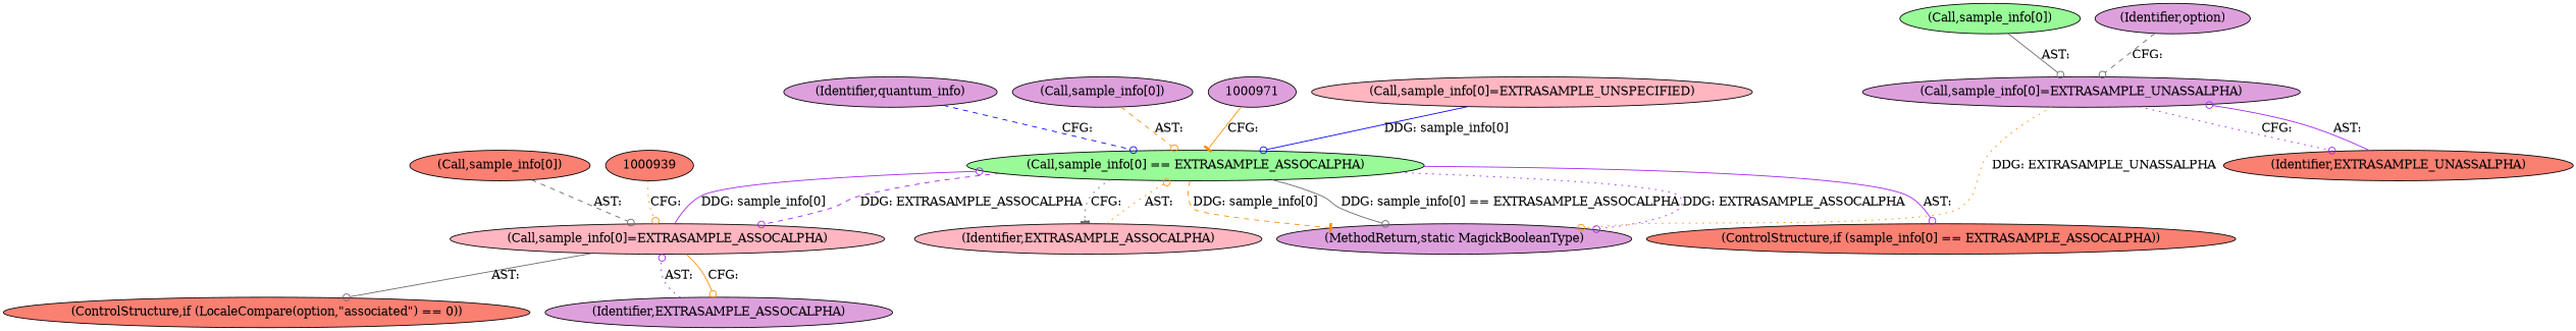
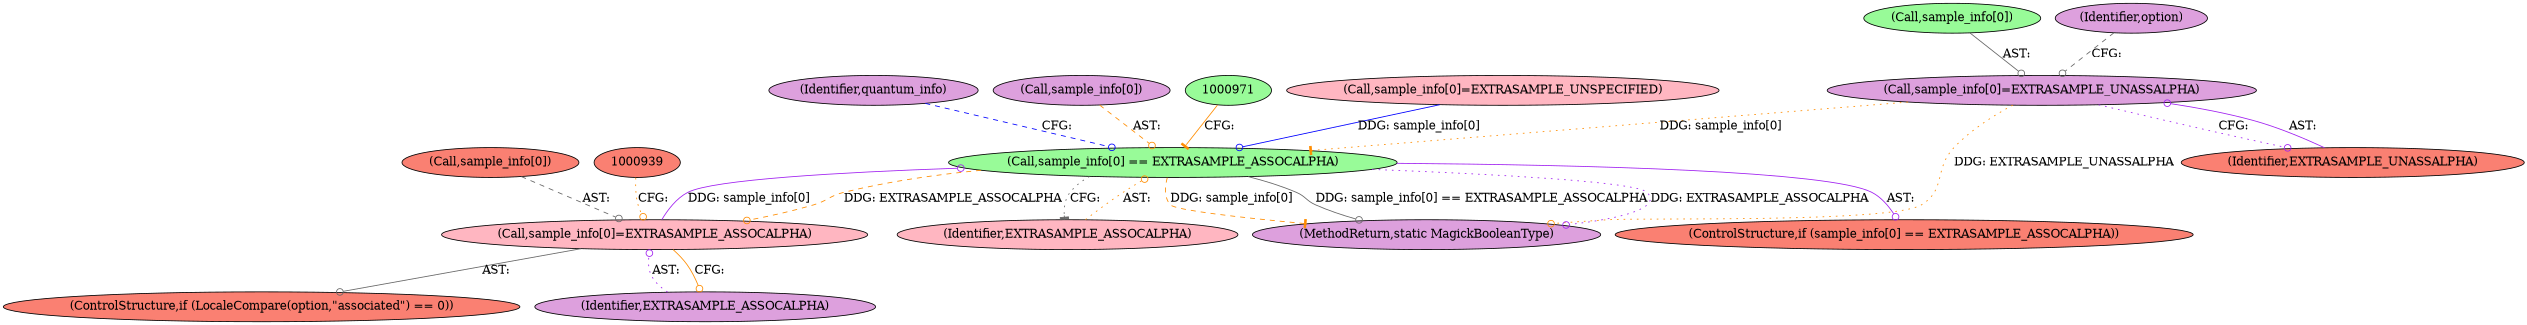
  digraph {
    node [fillcolor=plum style=filled]
    edge [arrowhead=odot color=darkorange style=solid]
    n1 [label="(Call,sample_info[0]=EXTRASAMPLE_UNASSALPHA)"]
    n2 [fillcolor=palegreen label="(Call,sample_info[0] == EXTRASAMPLE_ASSOCALPHA)"]
    n3 [label="(MethodReturn,static MagickBooleanType)"]
    n4 [fillcolor=salmon label="(Identifier,EXTRASAMPLE_UNASSALPHA)"]
    n5 [fillcolor=lightpink label="(Call,sample_info[0]=EXTRASAMPLE_ASSOCALPHA)"]
    n6 [fillcolor=lightpink label="(Identifier,EXTRASAMPLE_ASSOCALPHA)"]
    n7 [fillcolor=salmon label="(ControlStructure,if (sample_info[0] == EXTRASAMPLE_ASSOCALPHA))"]
    n8 [fillcolor=salmon label="(ControlStructure,if (LocaleCompare(option,\"associated\") == 0))"]
    n9 [label="(Identifier,EXTRASAMPLE_ASSOCALPHA)"]
    n10 [fillcolor=palegreen label="(Call,sample_info[0])"]
    n11 [fillcolor=salmon label="(Call,sample_info[0])"]
    n12 [label="(Identifier,option)"]
    n13 [fillcolor=lightpink label="(Call,sample_info[0]=EXTRASAMPLE_UNSPECIFIED)"]
    n14 [label="(Identifier,quantum_info)"]
    n15 [label="(Call,sample_info[0])"]
-   1000971
+   1000971 [fillcolor=palegreen]
    1000939 [fillcolor=salmon]
+   n1 -> n2 [arrowhead=tee label="DDG: sample_info[0]" style=dotted]
    n1 -> n3 [label="DDG: EXTRASAMPLE_UNASSALPHA" style=dotted]
    n1 -> n4 [color=purple label="CFG: " style=dotted]
    n2 -> n3 [color=gray40 label="DDG: sample_info[0] == EXTRASAMPLE_ASSOCALPHA"]
    n2 -> n3 [color=purple label="DDG: EXTRASAMPLE_ASSOCALPHA" style=dotted]
    n2 -> n3 [arrowhead=tee label="DDG: sample_info[0]" style=dashed]
-   n2 -> n5 [color=purple label="DDG: EXTRASAMPLE_ASSOCALPHA" style=dashed]
+   n2 -> n5 [label="DDG: EXTRASAMPLE_ASSOCALPHA" style=dashed]
    n2 -> n6 [arrowhead=tee color=gray40 label="CFG: " style=dotted]
    n2 -> n7 [color=purple label="AST: "]
    n4 -> n1 [color=purple label="AST: "]
    n5 -> n2 [color=purple label="DDG: sample_info[0]"]
    n5 -> n8 [color=gray40 label="AST: "]
    n5 -> n9 [label="CFG: "]
    n6 -> n2 [label="AST: " style=dotted]
    n9 -> n5 [color=purple label="AST: " style=dotted]
    n10 -> n1 [color=gray40 label="AST: "]
    n11 -> n5 [color=gray40 label="AST: " style=dashed]
    n12 -> n1 [color=gray40 label="CFG: " style=dashed]
    n13 -> n2 [color=blue label="DDG: sample_info[0]"]
    n14 -> n2 [color=blue label="CFG: " style=dashed]
    n15 -> n2 [label="AST: " style=dashed]
    1000971 -> n2 [arrowhead=tee label="CFG: "]
    1000939 -> n5 [label="CFG: " style=dotted]
  }
